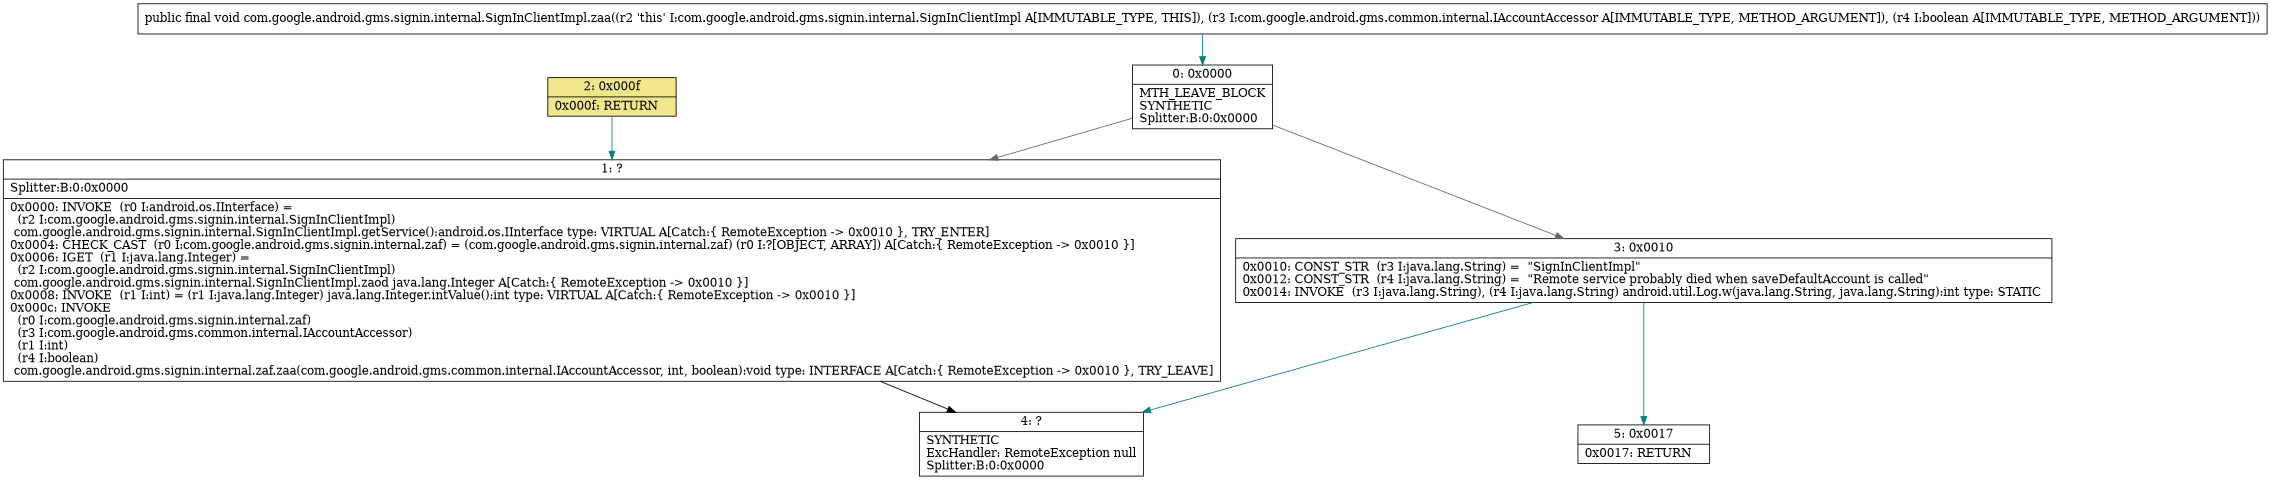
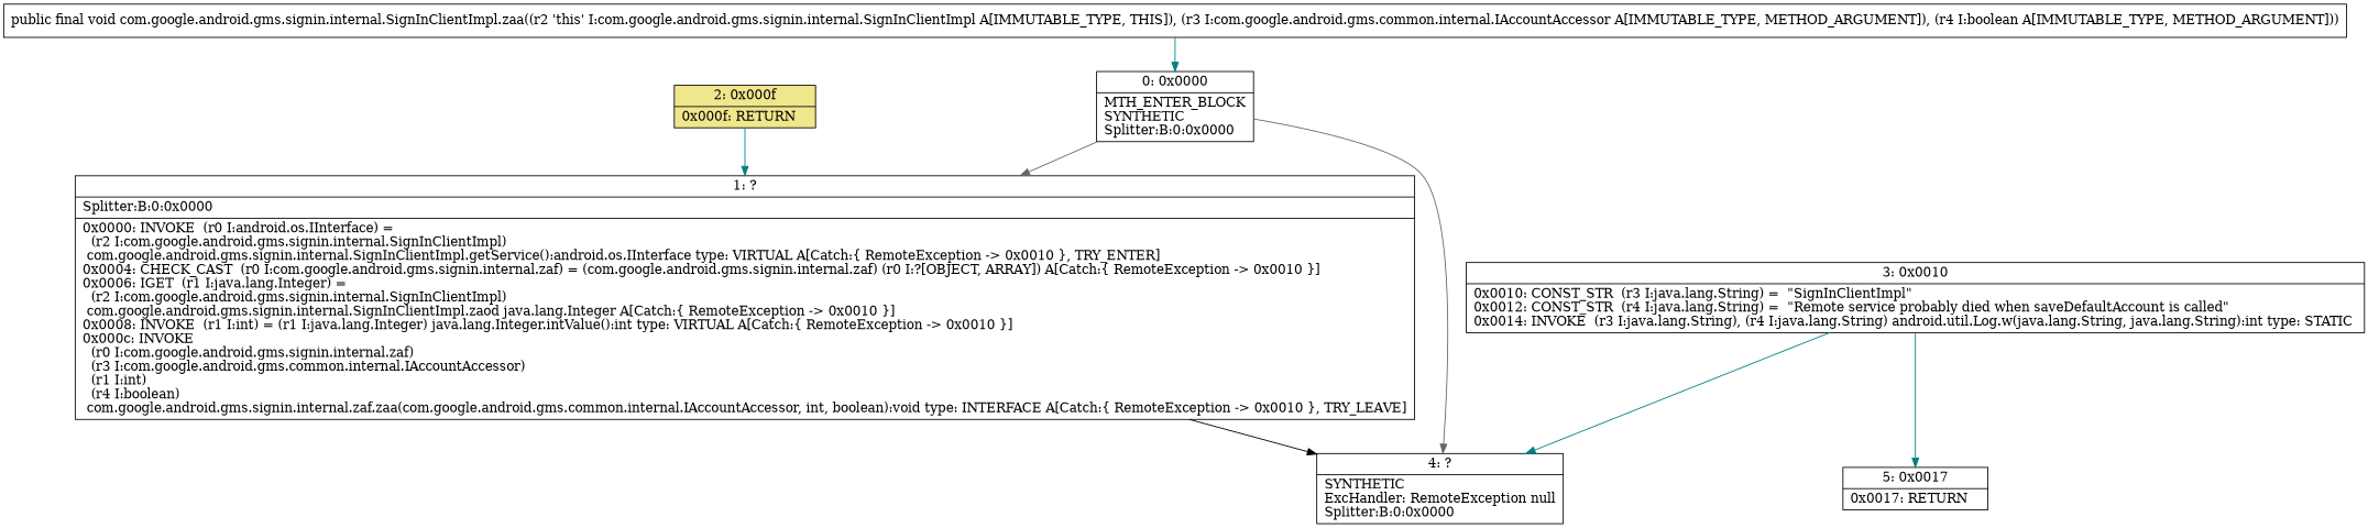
  digraph {
    node [fillcolor=white shape=record style=filled]
    edge [color=teal]
-   n1 [label="{0\:\ 0x0000|MTH_LEAVE_BLOCK\lSYNTHETIC\lSplitter:B:0:0x0000\l}"]
+   n1 [label="{0\:\ 0x0000|MTH_ENTER_BLOCK\lSYNTHETIC\lSplitter:B:0:0x0000\l}"]
    n2 [label="{1\:\ ?|Splitter:B:0:0x0000\l|0x0000: INVOKE  (r0 I:android.os.IInterface) = \l  (r2 I:com.google.android.gms.signin.internal.SignInClientImpl)\l com.google.android.gms.signin.internal.SignInClientImpl.getService():android.os.IInterface type: VIRTUAL A[Catch:\{ RemoteException \-\> 0x0010 \}, TRY_ENTER]\l0x0004: CHECK_CAST  (r0 I:com.google.android.gms.signin.internal.zaf) = (com.google.android.gms.signin.internal.zaf) (r0 I:?[OBJECT, ARRAY]) A[Catch:\{ RemoteException \-\> 0x0010 \}]\l0x0006: IGET  (r1 I:java.lang.Integer) = \l  (r2 I:com.google.android.gms.signin.internal.SignInClientImpl)\l com.google.android.gms.signin.internal.SignInClientImpl.zaod java.lang.Integer A[Catch:\{ RemoteException \-\> 0x0010 \}]\l0x0008: INVOKE  (r1 I:int) = (r1 I:java.lang.Integer) java.lang.Integer.intValue():int type: VIRTUAL A[Catch:\{ RemoteException \-\> 0x0010 \}]\l0x000c: INVOKE  \l  (r0 I:com.google.android.gms.signin.internal.zaf)\l  (r3 I:com.google.android.gms.common.internal.IAccountAccessor)\l  (r1 I:int)\l  (r4 I:boolean)\l com.google.android.gms.signin.internal.zaf.zaa(com.google.android.gms.common.internal.IAccountAccessor, int, boolean):void type: INTERFACE A[Catch:\{ RemoteException \-\> 0x0010 \}, TRY_LEAVE]\l}"]
    n3 [label="{4\:\ ?|SYNTHETIC\lExcHandler: RemoteException null\lSplitter:B:0:0x0000\l}"]
    n4 [fillcolor=khaki label="{2\:\ 0x000f|0x000f: RETURN   \l}"]
    n5 [label="{3\:\ 0x0010|0x0010: CONST_STR  (r3 I:java.lang.String) =  \"SignInClientImpl\" \l0x0012: CONST_STR  (r4 I:java.lang.String) =  \"Remote service probably died when saveDefaultAccount is called\" \l0x0014: INVOKE  (r3 I:java.lang.String), (r4 I:java.lang.String) android.util.Log.w(java.lang.String, java.lang.String):int type: STATIC \l}"]
    n6 [label="{5\:\ 0x0017|0x0017: RETURN   \l}"]
    n7 [label="{public final void com.google.android.gms.signin.internal.SignInClientImpl.zaa((r2 'this' I:com.google.android.gms.signin.internal.SignInClientImpl A[IMMUTABLE_TYPE, THIS]), (r3 I:com.google.android.gms.common.internal.IAccountAccessor A[IMMUTABLE_TYPE, METHOD_ARGUMENT]), (r4 I:boolean A[IMMUTABLE_TYPE, METHOD_ARGUMENT])) }"]
    n1 -> n2 [color=gray40]
-   n1 -> n5 [color=gray40]
+   n1 -> n3 [color=gray40]
    n2 -> n3 [color=black]
    n4 -> n2
    n5 -> n3
    n5 -> n6
    n7 -> n1
  }
